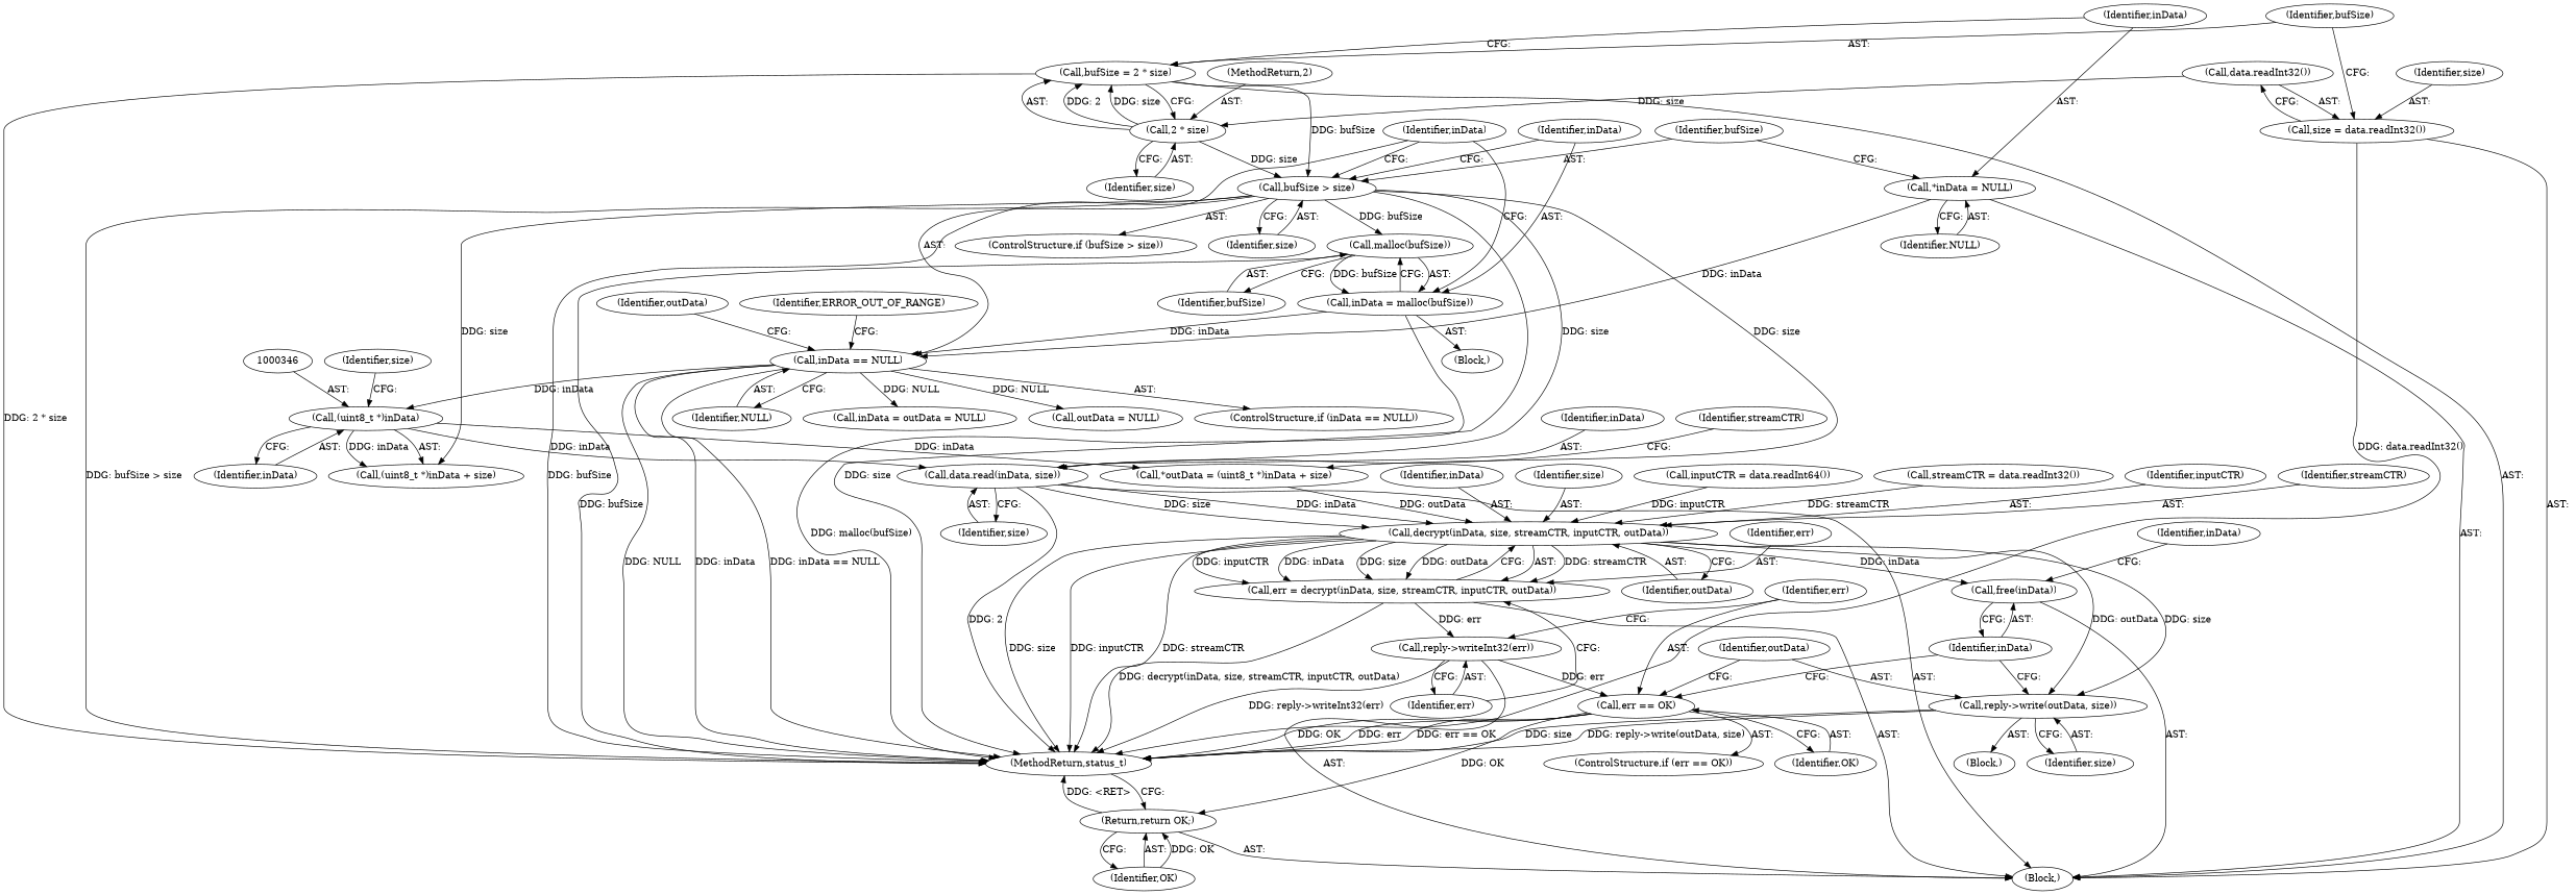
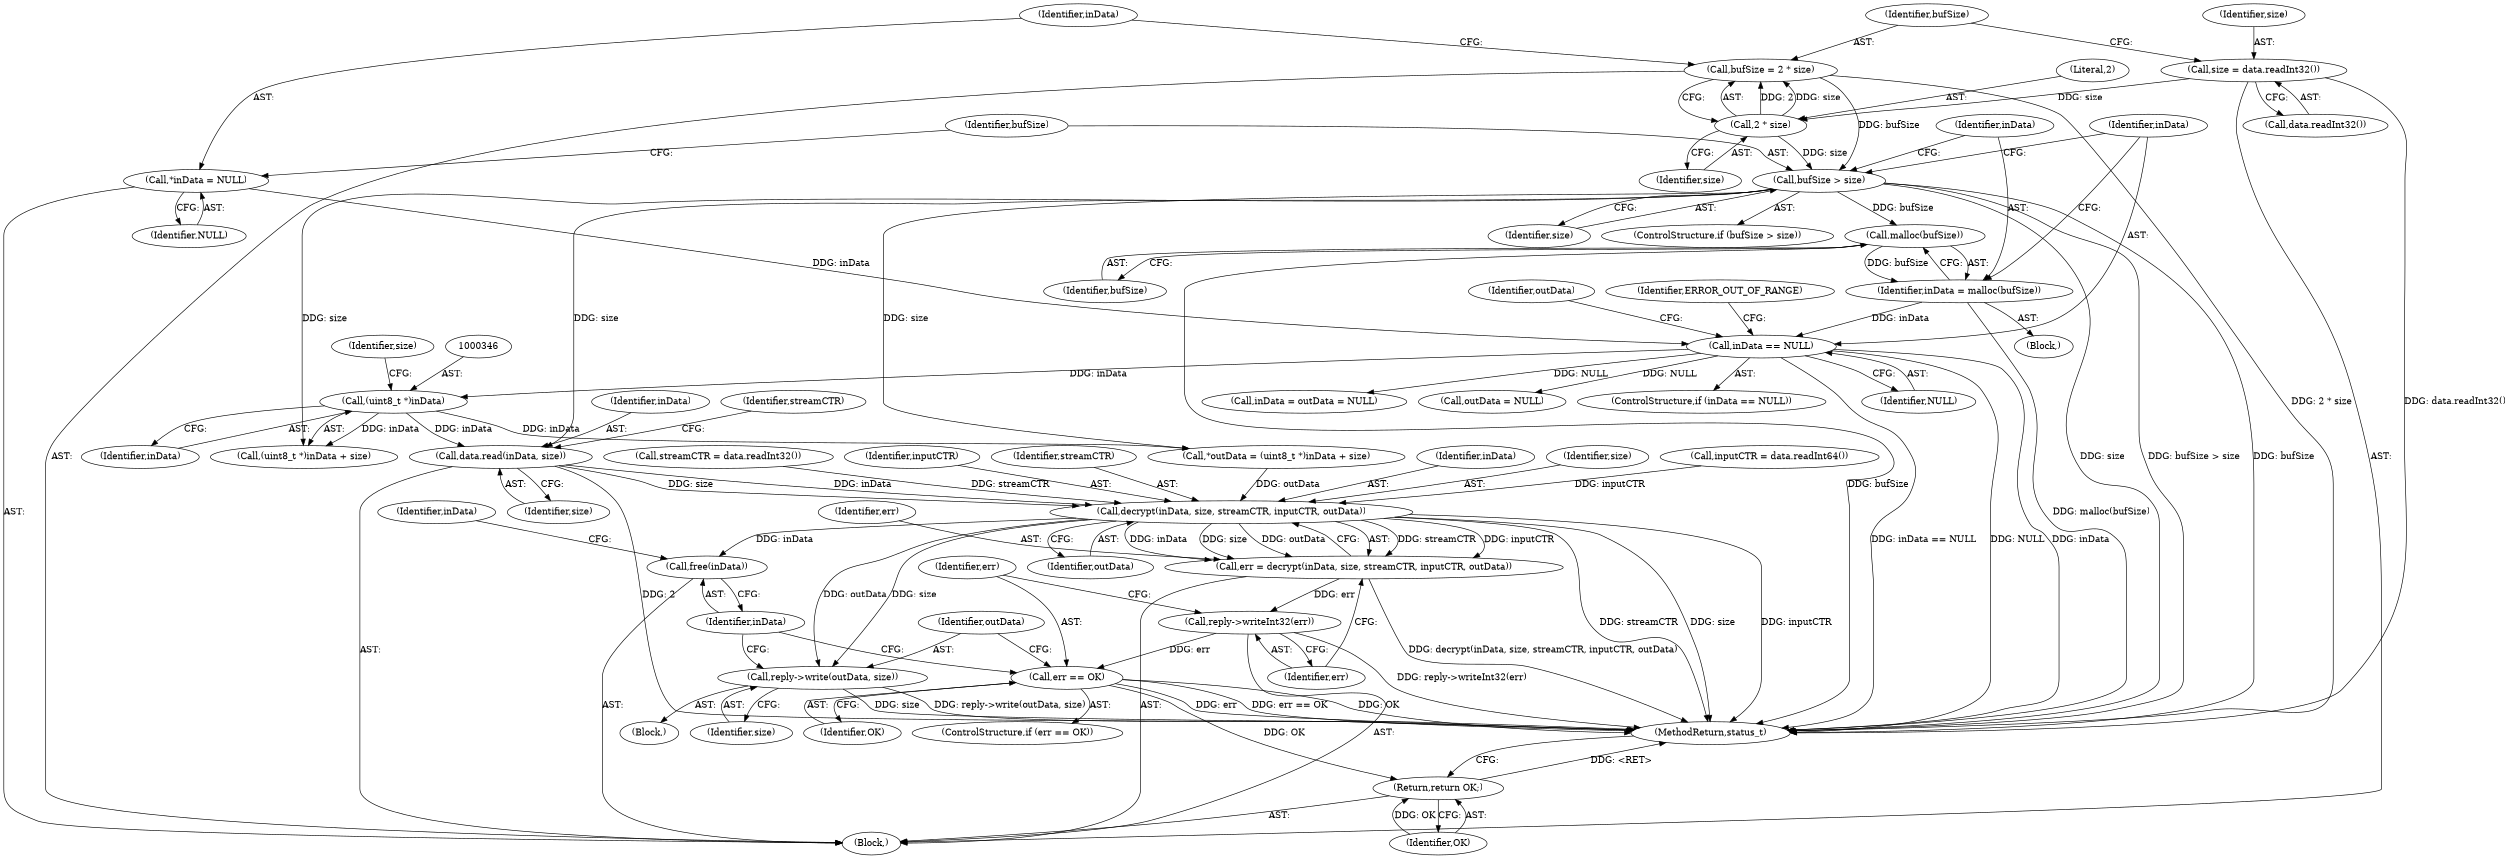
  digraph {
    fontname="DejaVu Serif"
    node [fontname="DejaVu Serif"]
    edge [fontname="DejaVu Serif"]
    n1 [label="(Call,data.read(inData, size))"]
    n2 [label="(Call,decrypt(inData, size, streamCTR, inputCTR, outData))"]
    n3 [label="(MethodReturn,status_t)"]
    n4 [label="(Block,)"]
    n5 [label="(Identifier,size)"]
    n6 [label="(Call,err = decrypt(inData, size, streamCTR, inputCTR, outData))"]
    n7 [label="(Call,reply->write(outData, size))"]
    n8 [label="(Call,free(inData))"]
    n9 [label="(Identifier,outData)"]
    n10 [label="(Return,return OK;)"]
    n11 [label="(Call,(uint8_t *)inData)"]
    n12 [label="(Call,(uint8_t *)inData + size)"]
    n13 [label="(Call,*outData = (uint8_t *)inData + size)"]
    n14 [label="(Identifier,inData)"]
    n15 [label="(Call,inData == NULL)"]
    n16 [label="(Identifier,NULL)"]
    n17 [label="(Call,inData = outData = NULL)"]
    n18 [label="(Call,outData = NULL)"]
    n19 [label="(ControlStructure,if (inData == NULL))"]
-   n20 [label="(Call,inData = malloc(bufSize))"]
+   n20 [label="(Identifier,inData = malloc(bufSize))"]
    n21 [label="(Call,malloc(bufSize))"]
    n22 [label="(Block,)"]
    n23 [label="(Identifier,bufSize)"]
    n24 [label="(Call,bufSize > size)"]
    n25 [label="(ControlStructure,if (bufSize > size))"]
    n26 [label="(Identifier,size)"]
    n27 [label="(Call,bufSize = 2 * size)"]
    n28 [label="(Call,2 * size)"]
    n29 [label="(Identifier,size)"]
    n30 [label="(Call,size = data.readInt32())"]
    n31 [label="(Call,data.readInt32())"]
    n32 [label="(Call,*inData = NULL)"]
    n33 [label="(Identifier,NULL)"]
    n34 [label="(Call,reply->writeInt32(err))"]
    n35 [label="(Identifier,size)"]
    n36 [label="(Block,)"]
    n37 [label="(Identifier,inData)"]
    n38 [label="(Call,err == OK)"]
    n39 [label="(Identifier,err)"]
    n40 [label="(Identifier,OK)"]
    n41 [label="(ControlStructure,if (err == OK))"]
    n42 [label="(Identifier,OK)"]
    n43 [label="(Call,streamCTR = data.readInt32())"]
    n44 [label="(Identifier,inData)"]
    n45 [label="(Identifier,inputCTR)"]
    n46 [label="(Identifier,inData)"]
    n47 [label="(Identifier,inData)"]
    n48 [label="(Identifier,size)"]
-   n49 [label="(MethodReturn,2)"]
+   n49 [label="(Literal,2)"]
    n50 [label="(Identifier,bufSize)"]
    n51 [label="(Identifier,streamCTR)"]
    n52 [label="(Identifier,inData)"]
    n53 [label="(Identifier,bufSize)"]
    n54 [label="(Identifier,streamCTR)"]
    n55 [label="(Identifier,err)"]
    n56 [label="(Identifier,inData)"]
    n57 [label="(Identifier,inData)"]
    n58 [label="(Identifier,size)"]
    n59 [label="(Identifier,size)"]
    n60 [label="(Identifier,outData)"]
    n61 [label="(Identifier,ERROR_OUT_OF_RANGE)"]
    n62 [label="(Identifier,outData)"]
    n63 [label="(Identifier,err)"]
    n64 [label="(Call,inputCTR = data.readInt64())"]
    1000346
    n1 -> n2 [label="DDG: inData"]
    n1 -> n2 [label="DDG: size"]
    n1 -> n3 [label="DDG: 2"]
    n1 -> n4 [label="AST: "]
    n1 -> n5 [label="CFG: "]
    n2 -> n3 [label="DDG: size"]
    n2 -> n3 [label="DDG: inputCTR"]
    n2 -> n3 [label="DDG: streamCTR"]
    n2 -> n6 [label="AST: "]
    n2 -> n6 [label="DDG: streamCTR"]
    n2 -> n6 [label="DDG: inputCTR"]
    n2 -> n6 [label="DDG: inData"]
    n2 -> n6 [label="DDG: size"]
    n2 -> n6 [label="DDG: outData"]
    n2 -> n7 [label="DDG: outData"]
    n2 -> n7 [label="DDG: size"]
    n2 -> n8 [label="DDG: inData"]
    n2 -> n9 [label="CFG: "]
    n3 -> n10 [label="CFG: "]
    n5 -> n1 [label="AST: "]
    n6 -> n2 [label="CFG: "]
    n6 -> n3 [label="DDG: decrypt(inData, size, streamCTR, inputCTR, outData)"]
    n6 -> n4 [label="AST: "]
    n6 -> n34 [label="DDG: err"]
    n7 -> n3 [label="DDG: reply->write(outData, size)"]
    n7 -> n3 [label="DDG: size"]
    n7 -> n35 [label="CFG: "]
    n7 -> n36 [label="AST: "]
    n8 -> n4 [label="AST: "]
    n8 -> n37 [label="CFG: "]
    n9 -> n2 [label="AST: "]
    n10 -> n3 [label="DDG: <RET>"]
    n10 -> n4 [label="AST: "]
    n10 -> n42 [label="CFG: "]
    n11 -> n1 [label="DDG: inData"]
    n11 -> n12 [label="AST: "]
    n11 -> n12 [label="DDG: inData"]
    n11 -> n13 [label="DDG: inData"]
    n11 -> n14 [label="CFG: "]
    n13 -> n2 [label="DDG: outData"]
    n14 -> n11 [label="AST: "]
    n15 -> n3 [label="DDG: inData"]
    n15 -> n3 [label="DDG: inData == NULL"]
    n15 -> n3 [label="DDG: NULL"]
    n15 -> n11 [label="DDG: inData"]
    n15 -> n16 [label="CFG: "]
    n15 -> n17 [label="DDG: NULL"]
    n15 -> n18 [label="DDG: NULL"]
    n15 -> n19 [label="AST: "]
    n16 -> n15 [label="AST: "]
    n20 -> n3 [label="DDG: malloc(bufSize)"]
    n20 -> n15 [label="DDG: inData"]
    n20 -> n21 [label="CFG: "]
    n20 -> n22 [label="AST: "]
    n21 -> n3 [label="DDG: bufSize"]
    n21 -> n20 [label="AST: "]
    n21 -> n20 [label="DDG: bufSize"]
    n21 -> n23 [label="CFG: "]
    n23 -> n21 [label="AST: "]
    n24 -> n1 [label="DDG: size"]
    n24 -> n3 [label="DDG: size"]
    n24 -> n3 [label="DDG: bufSize > size"]
    n24 -> n3 [label="DDG: bufSize"]
    n24 -> n12 [label="DDG: size"]
    n24 -> n13 [label="DDG: size"]
    n24 -> n21 [label="DDG: bufSize"]
    n24 -> n25 [label="AST: "]
    n24 -> n26 [label="CFG: "]
    n26 -> n24 [label="AST: "]
    n27 -> n3 [label="DDG: 2 * size"]
    n27 -> n4 [label="AST: "]
    n27 -> n24 [label="DDG: bufSize"]
    n27 -> n28 [label="CFG: "]
    n28 -> n24 [label="DDG: size"]
    n28 -> n27 [label="AST: "]
    n28 -> n27 [label="DDG: 2"]
    n28 -> n27 [label="DDG: size"]
    n28 -> n29 [label="CFG: "]
    n29 -> n28 [label="AST: "]
    n30 -> n3 [label="DDG: data.readInt32()"]
    n30 -> n4 [label="AST: "]
-   n31 -> n28 [label="DDG: size"]
+   n30 -> n28 [label="DDG: size"]
    n30 -> n31 [label="CFG: "]
    n31 -> n30 [label="AST: "]
    n32 -> n4 [label="AST: "]
    n32 -> n15 [label="DDG: inData"]
    n32 -> n33 [label="CFG: "]
    n33 -> n32 [label="AST: "]
    n34 -> n3 [label="DDG: reply->writeInt32(err)"]
    n34 -> n4 [label="AST: "]
    n34 -> n38 [label="DDG: err"]
    n34 -> n39 [label="CFG: "]
    n35 -> n7 [label="AST: "]
    n37 -> n7 [label="CFG: "]
    n37 -> n8 [label="AST: "]
    n37 -> n38 [label="CFG: "]
    n38 -> n3 [label="DDG: err"]
    n38 -> n3 [label="DDG: err == OK"]
    n38 -> n3 [label="DDG: OK"]
    n38 -> n10 [label="DDG: OK"]
    n38 -> n40 [label="CFG: "]
    n38 -> n41 [label="AST: "]
    n39 -> n6 [label="CFG: "]
    n39 -> n34 [label="AST: "]
    n40 -> n38 [label="AST: "]
    n42 -> n10 [label="AST: "]
    n42 -> n10 [label="DDG: OK"]
    n43 -> n2 [label="DDG: streamCTR"]
    n44 -> n15 [label="AST: "]
    n44 -> n20 [label="CFG: "]
    n44 -> n24 [label="CFG: "]
    n45 -> n2 [label="AST: "]
    n46 -> n1 [label="AST: "]
    n47 -> n27 [label="CFG: "]
    n47 -> n32 [label="AST: "]
    n48 -> n30 [label="AST: "]
    n49 -> n28 [label="AST: "]
    n50 -> n24 [label="AST: "]
    n50 -> n32 [label="CFG: "]
    n51 -> n2 [label="AST: "]
    n52 -> n2 [label="AST: "]
    n53 -> n27 [label="AST: "]
    n53 -> n30 [label="CFG: "]
    n54 -> n1 [label="CFG: "]
    n55 -> n34 [label="CFG: "]
    n55 -> n38 [label="AST: "]
    n56 -> n8 [label="CFG: "]
    n57 -> n20 [label="AST: "]
    n57 -> n24 [label="CFG: "]
    n58 -> n2 [label="AST: "]
    n59 -> n11 [label="CFG: "]
    n60 -> n15 [label="CFG: "]
    n61 -> n15 [label="CFG: "]
    n62 -> n7 [label="AST: "]
    n62 -> n38 [label="CFG: "]
    n63 -> n6 [label="AST: "]
    n64 -> n2 [label="DDG: inputCTR"]
    1000346 -> n11 [label="AST: "]
  }
